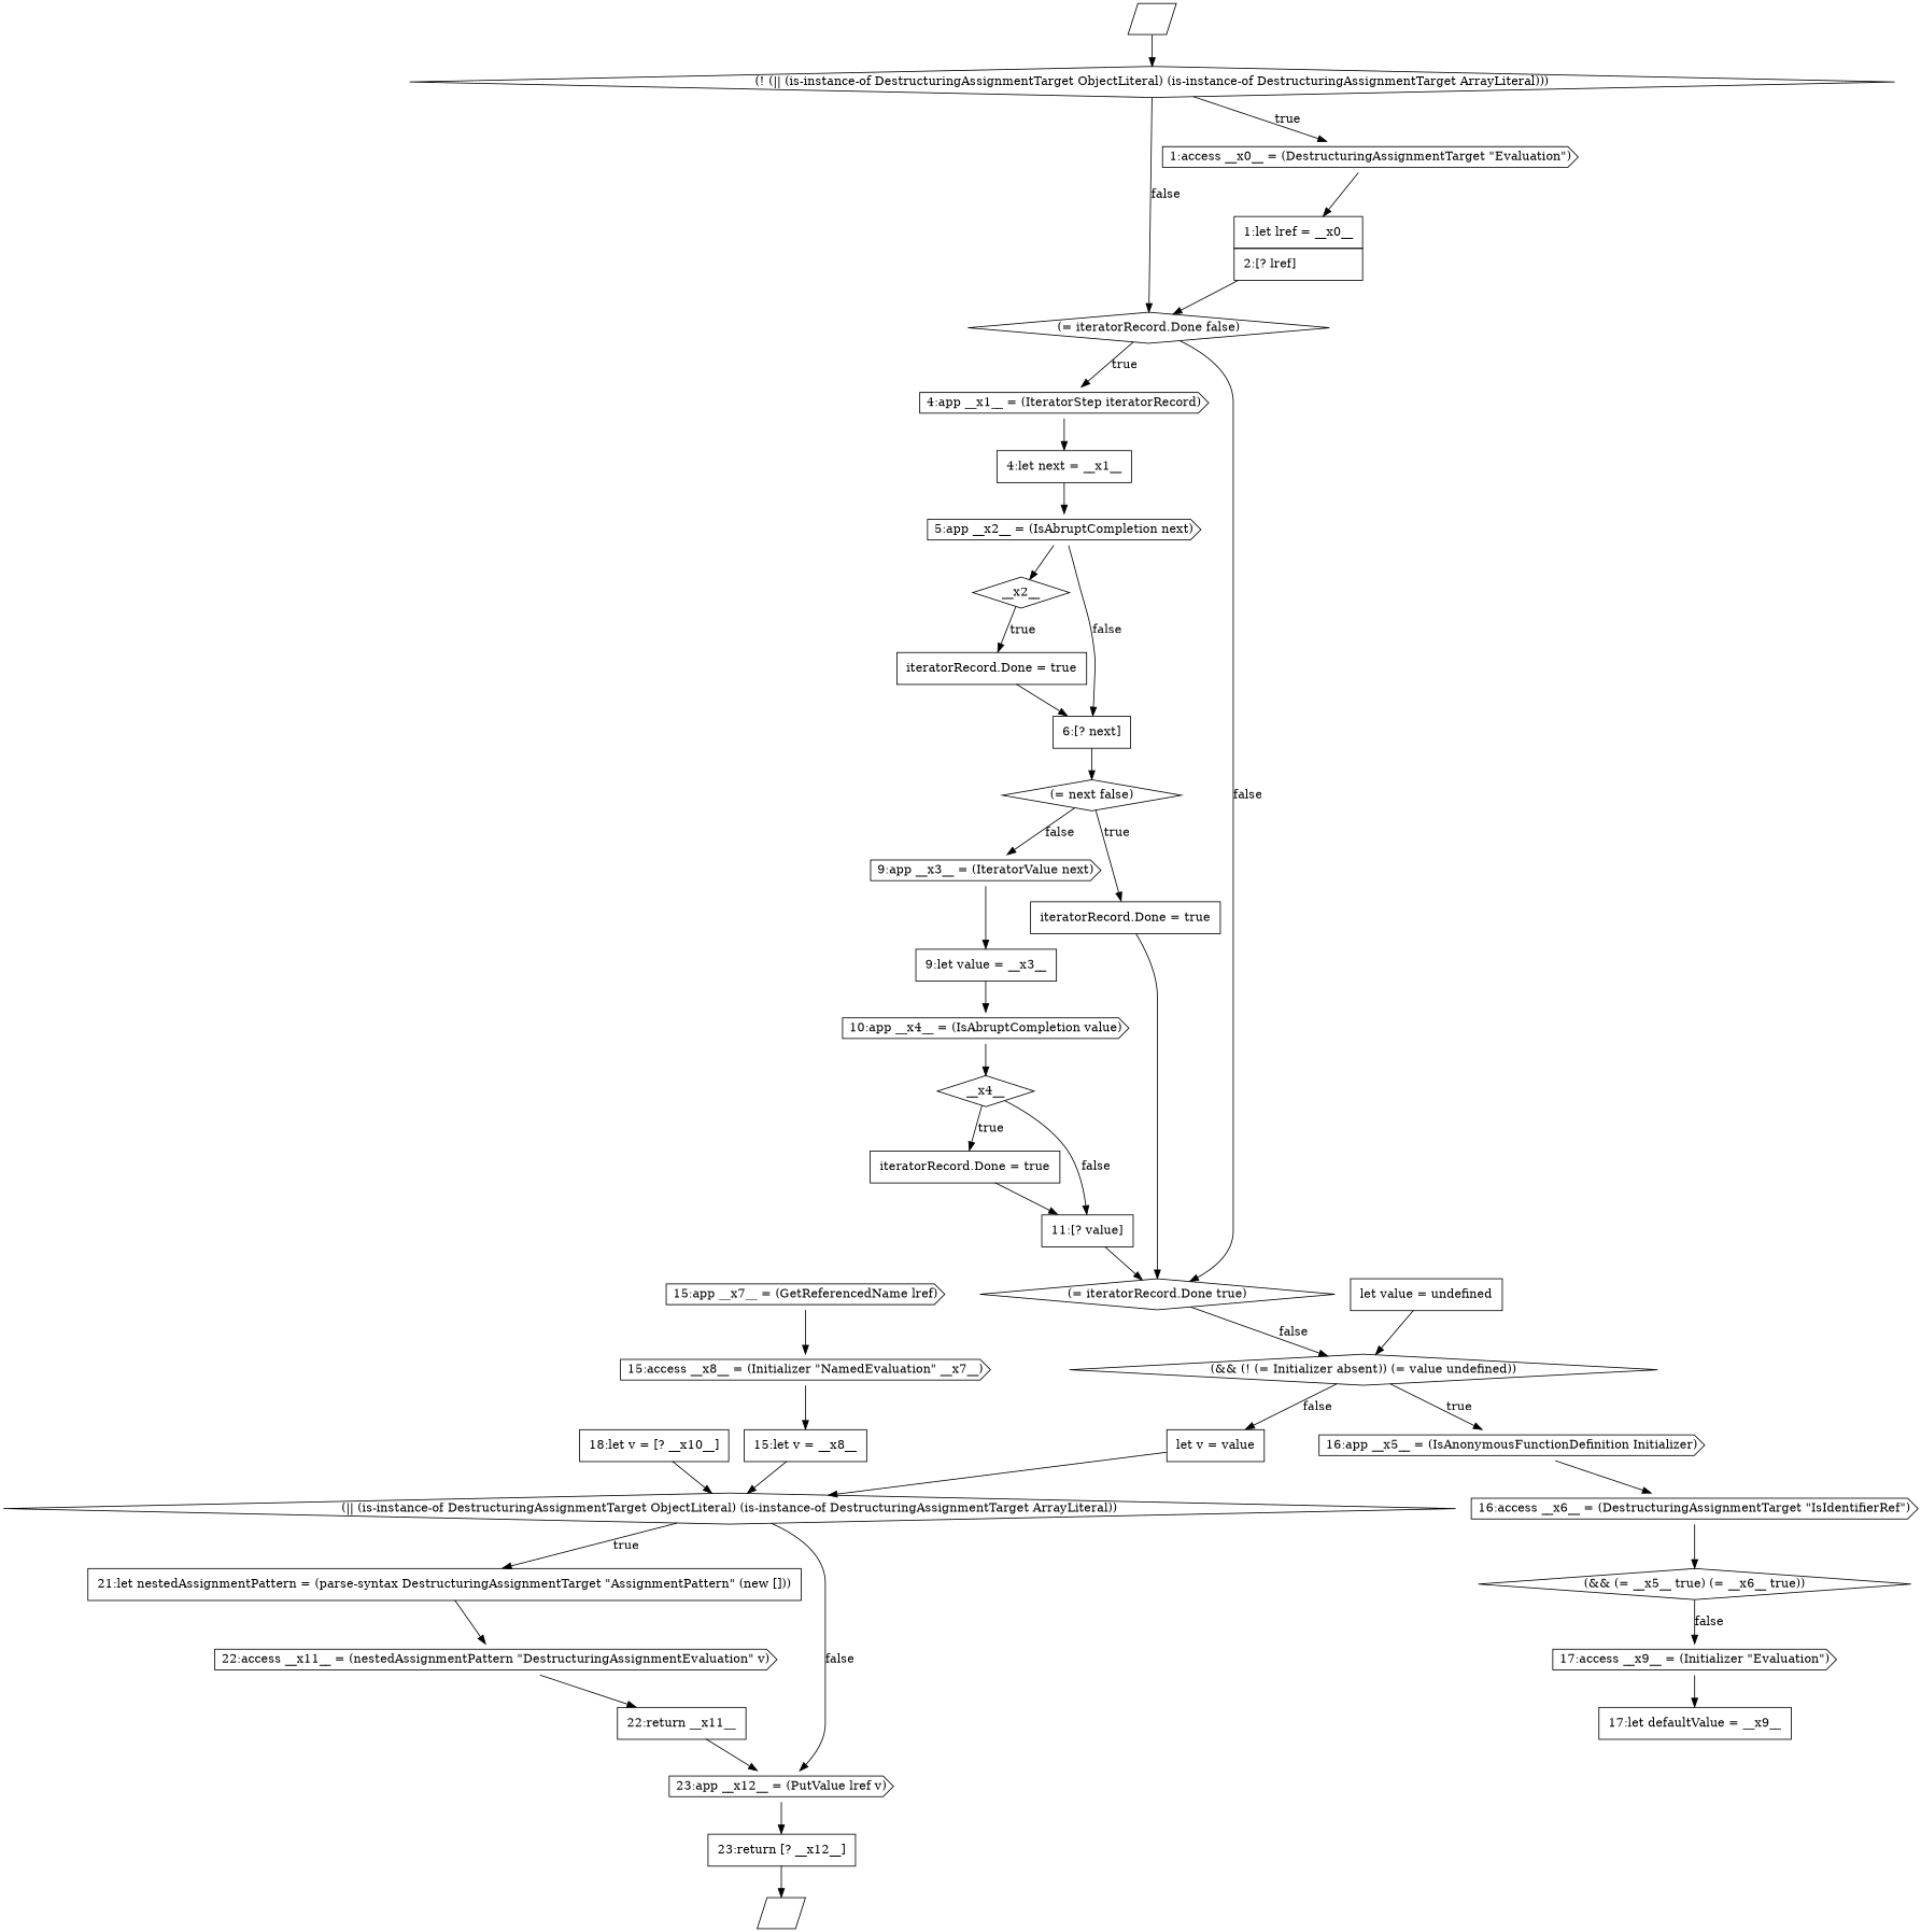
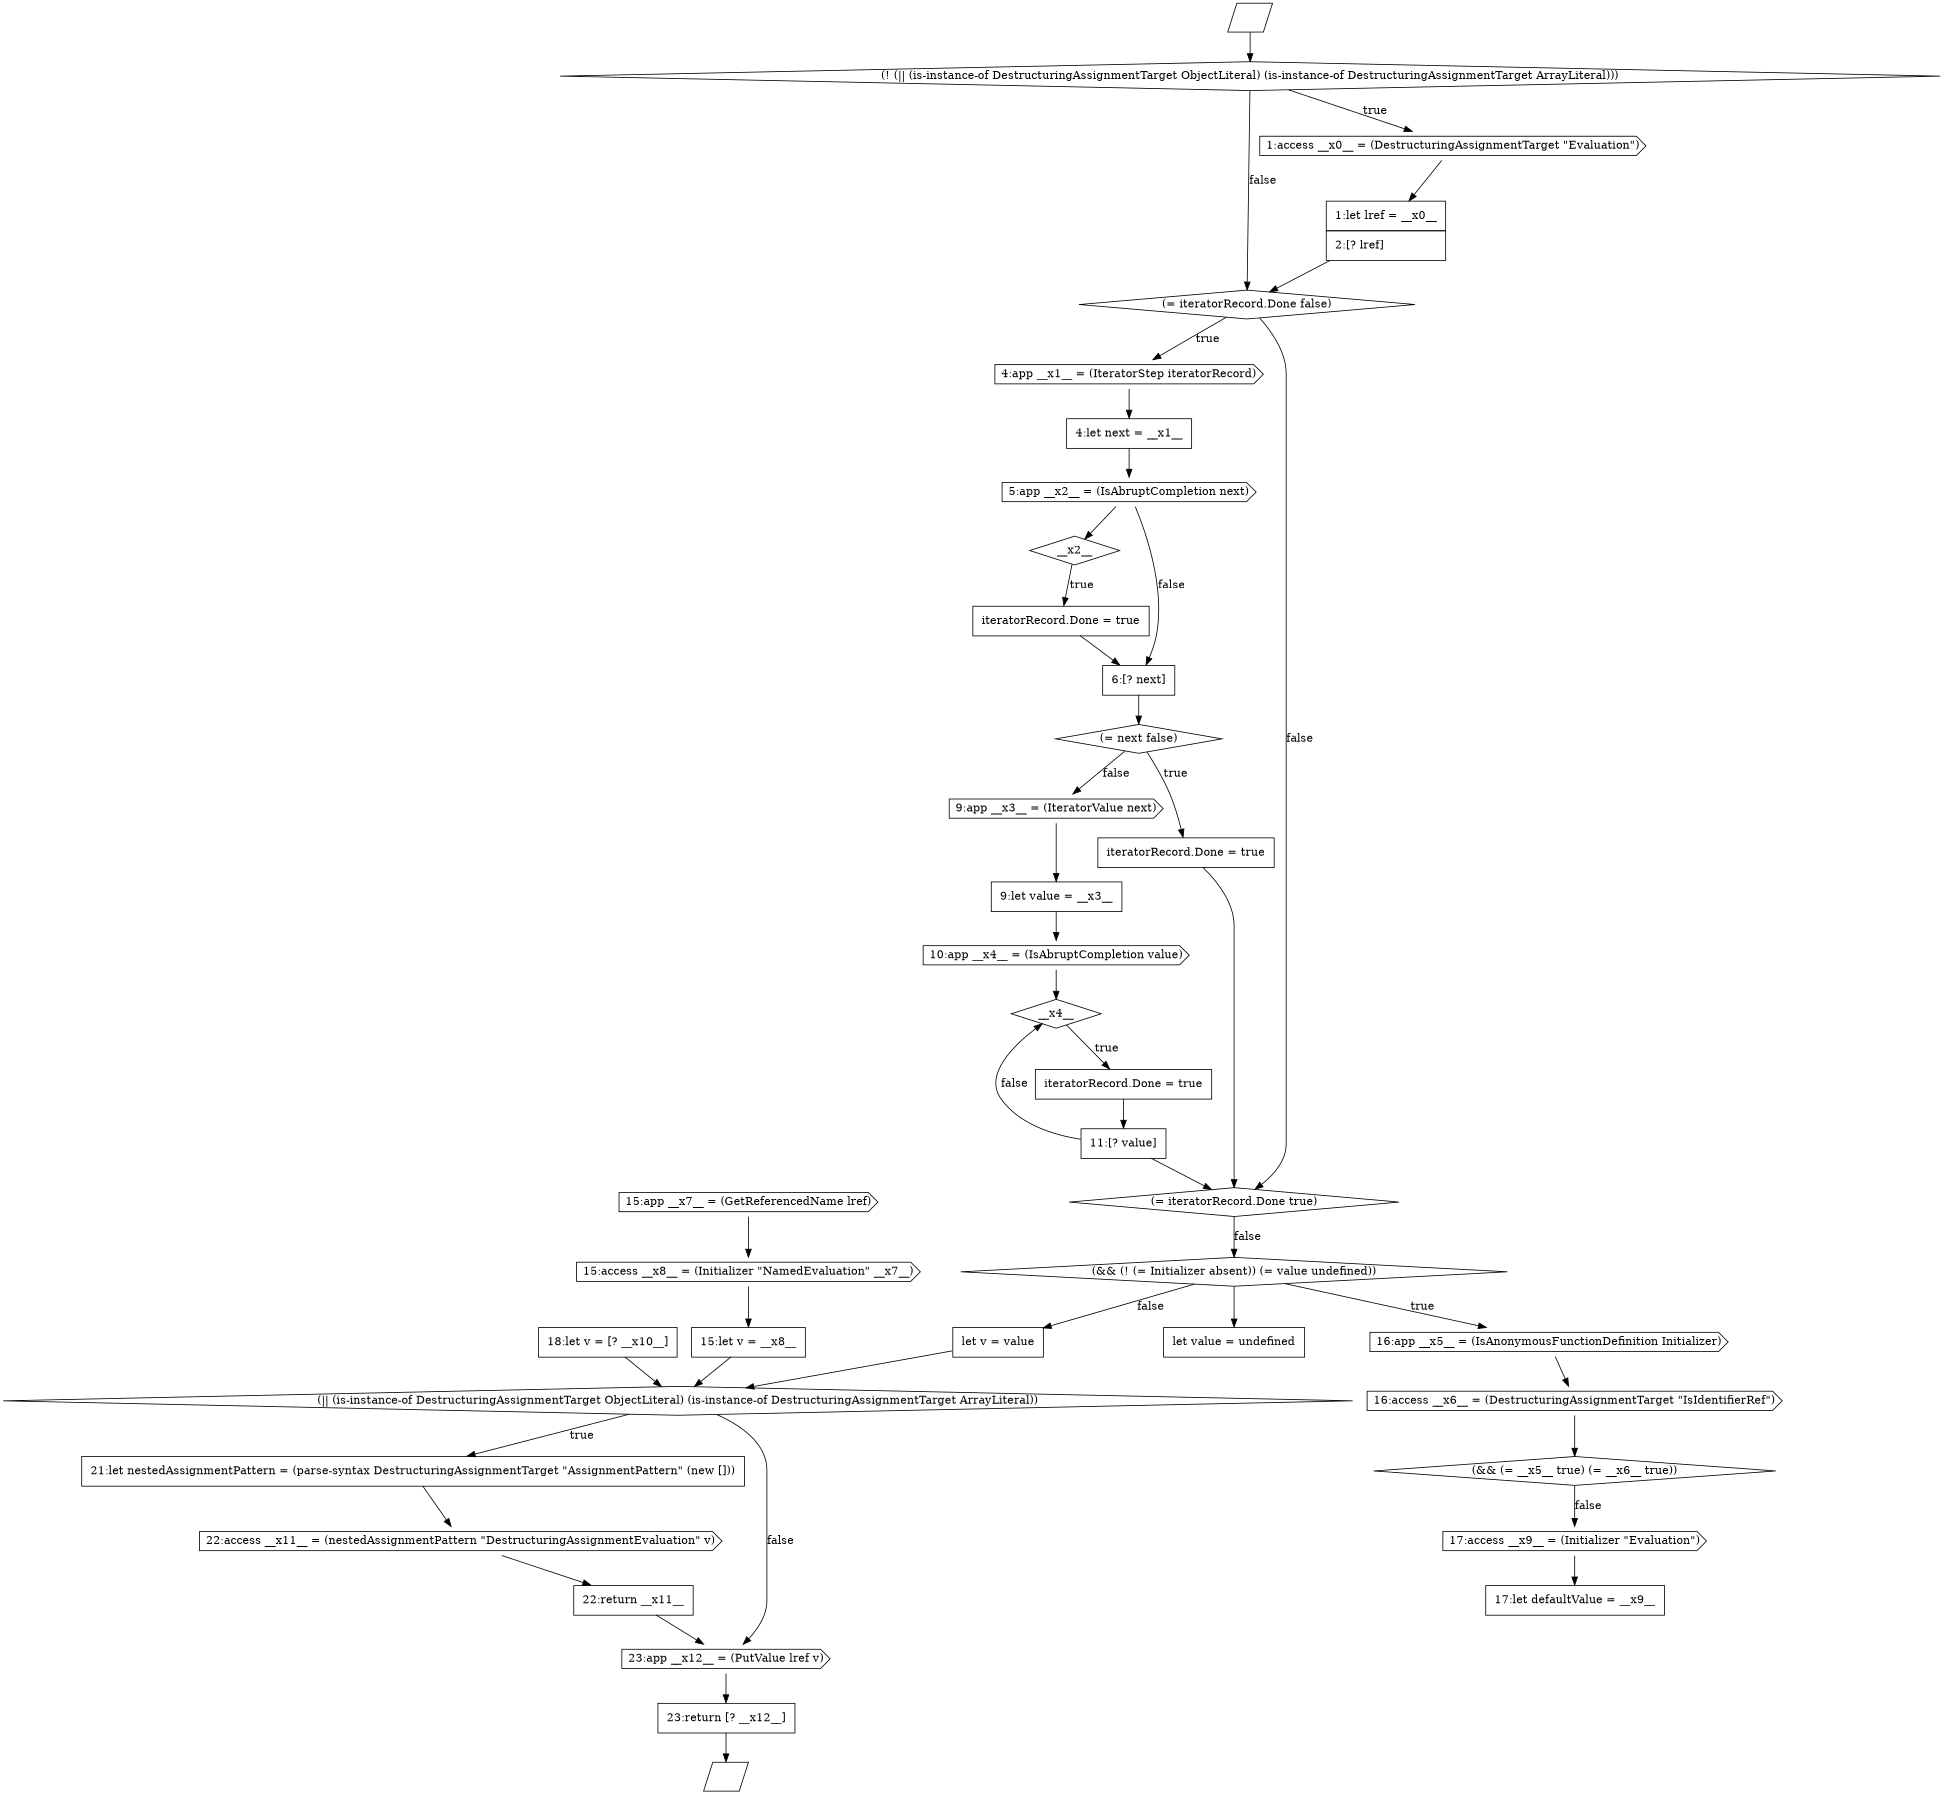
  digraph {
    node [color=black fillcolor=white shape=none style=filled]
    edge [color=black]
    n1 [label=<<font color="black">23:app __x12__ = (PutValue lref v)</font>> shape=cds]
    n2 [label=<<font color="black">     <table border="0" cellborder="1" cellspacing="0" cellpadding="10">       <tr><td align="left">23:return [? __x12__]</td></tr>     </table>   </font>> margin=0]
    n3 [label=" " shape=parallelogram]
    n4 [label=<<font color="black">4:app __x1__ = (IteratorStep iteratorRecord)</font>> shape=cds]
    n5 [label=<<font color="black">     <table border="0" cellborder="1" cellspacing="0" cellpadding="10">       <tr><td align="left">4:let next = __x1__</td></tr>     </table>   </font>> margin=0]
    n6 [label=<<font color="black">5:app __x2__ = (IsAbruptCompletion next)</font>> shape=cds]
    n7 [label=<<font color="black">     <table border="0" cellborder="1" cellspacing="0" cellpadding="10">       <tr><td align="left">18:let v = [? __x10__]</td></tr>     </table>   </font>> margin=0]
    n8 [label=<<font color="black">(|| (is-instance-of DestructuringAssignmentTarget ObjectLiteral) (is-instance-of DestructuringAssignmentTarget ArrayLiteral))</font>> shape=diamond]
    n9 [label=<<font color="black">     <table border="0" cellborder="1" cellspacing="0" cellpadding="10">       <tr><td align="left">21:let nestedAssignmentPattern = (parse-syntax DestructuringAssignmentTarget &quot;AssignmentPattern&quot; (new []))</td></tr>     </table>   </font>> margin=0]
    n10 [label=<<font color="black">16:access __x6__ = (DestructuringAssignmentTarget &quot;IsIdentifierRef&quot;)</font>> shape=cds]
    n11 [label=<<font color="black">(&amp;&amp; (= __x5__ true) (= __x6__ true))</font>> shape=diamond]
    n12 [label=<<font color="black">17:access __x9__ = (Initializer &quot;Evaluation&quot;)</font>> shape=cds]
    n13 [label=<<font color="black">15:access __x8__ = (Initializer &quot;NamedEvaluation&quot; __x7__)</font>> shape=cds]
    n14 [label=<<font color="black">     <table border="0" cellborder="1" cellspacing="0" cellpadding="10">       <tr><td align="left">15:let v = __x8__</td></tr>     </table>   </font>> margin=0]
    n15 [label=<<font color="black">     <table border="0" cellborder="1" cellspacing="0" cellpadding="10">       <tr><td align="left">6:[? next]</td></tr>     </table>   </font>> margin=0]
    n16 [label=<<font color="black">__x2__</font>> shape=diamond]
    n17 [label=" " shape=parallelogram]
    n18 [label=<<font color="black">(! (|| (is-instance-of DestructuringAssignmentTarget ObjectLiteral) (is-instance-of DestructuringAssignmentTarget ArrayLiteral)))</font>> shape=diamond]
    n19 [label=<<font color="black">(= iteratorRecord.Done false)</font>> shape=diamond]
    n20 [label=<<font color="black">1:access __x0__ = (DestructuringAssignmentTarget &quot;Evaluation&quot;)</font>> shape=cds]
    n21 [label=<<font color="black">__x4__</font>> shape=diamond]
    n22 [label=<<font color="black">     <table border="0" cellborder="1" cellspacing="0" cellpadding="10">       <tr><td align="left">11:[? value]</td></tr>     </table>   </font>> margin=0]
    n23 [label=<<font color="black">     <table border="0" cellborder="1" cellspacing="0" cellpadding="10">       <tr><td align="left">iteratorRecord.Done = true</td></tr>     </table>   </font>> margin=0]
    n24 [label=<<font color="black">(= iteratorRecord.Done true)</font>> shape=diamond]
    n25 [label=<<font color="black">(&amp;&amp; (! (= Initializer absent)) (= value undefined))</font>> shape=diamond]
    n26 [label=<<font color="black">16:app __x5__ = (IsAnonymousFunctionDefinition Initializer)</font>> shape=cds]
    n27 [label=<<font color="black">     <table border="0" cellborder="1" cellspacing="0" cellpadding="10">       <tr><td align="left">let v = value</td></tr>     </table>   </font>> margin=0]
    n28 [label=<<font color="black">15:app __x7__ = (GetReferencedName lref)</font>> shape=cds]
    n29 [label=<<font color="black">22:access __x11__ = (nestedAssignmentPattern &quot;DestructuringAssignmentEvaluation&quot; v)</font>> shape=cds]
    n30 [label=<<font color="black">     <table border="0" cellborder="1" cellspacing="0" cellpadding="10">       <tr><td align="left">1:let lref = __x0__</td></tr>       <tr><td align="left">2:[? lref]</td></tr>     </table>   </font>> margin=0]
    n31 [label=<<font color="black">     <table border="0" cellborder="1" cellspacing="0" cellpadding="10">       <tr><td align="left">iteratorRecord.Done = true</td></tr>     </table>   </font>> margin=0]
    n32 [label=<<font color="black">(= next false)</font>> shape=diamond]
    n33 [label=<<font color="black">     <table border="0" cellborder="1" cellspacing="0" cellpadding="10">       <tr><td align="left">iteratorRecord.Done = true</td></tr>     </table>   </font>> margin=0]
    n34 [label=<<font color="black">9:app __x3__ = (IteratorValue next)</font>> shape=cds]
    n35 [label=<<font color="black">     <table border="0" cellborder="1" cellspacing="0" cellpadding="10">       <tr><td align="left">let value = undefined</td></tr>     </table>   </font>> margin=0]
    n36 [label=<<font color="black">     <table border="0" cellborder="1" cellspacing="0" cellpadding="10">       <tr><td align="left">22:return __x11__</td></tr>     </table>   </font>> margin=0]
    n37 [label=<<font color="black">     <table border="0" cellborder="1" cellspacing="0" cellpadding="10">       <tr><td align="left">9:let value = __x3__</td></tr>     </table>   </font>> margin=0]
    n38 [label=<<font color="black">10:app __x4__ = (IsAbruptCompletion value)</font>> shape=cds]
    n39 [label=<<font color="black">     <table border="0" cellborder="1" cellspacing="0" cellpadding="10">       <tr><td align="left">17:let defaultValue = __x9__</td></tr>     </table>   </font>> margin=0]
    n1 -> n2
    n2 -> n3
    n4 -> n5
    n5 -> n6
    n6 -> n15 [label=<<font color="black">false</font>>]
    n6 -> n16
    n7 -> n8
    n8 -> n1 [label=<<font color="black">false</font>>]
    n8 -> n9 [label=<<font color="black">true</font>>]
    n9 -> n29
    n10 -> n11
    n11 -> n12 [label=<<font color="black">false</font>>]
    n12 -> n39
    n13 -> n14
    n14 -> n8
    n15 -> n32
    n16 -> n31 [label=<<font color="black">true</font>>]
    n17 -> n18
    n18 -> n19 [label=<<font color="black">false</font>>]
    n18 -> n20 [label=<<font color="black">true</font>>]
    n19 -> n4 [label=<<font color="black">true</font>>]
    n19 -> n24 [label=<<font color="black">false</font>>]
    n20 -> n30
-   n21 -> n22 [label=<<font color="black">false</font>>]
+   n22 -> n21 [label=<<font color="black">false</font>>]
    n21 -> n23 [label=<<font color="black">true</font>>]
    n22 -> n24
    n23 -> n22
    n24 -> n25 [label=<<font color="black">false</font>>]
    n25 -> n26 [label=<<font color="black">true</font>>]
    n25 -> n27 [label=<<font color="black">false</font>>]
    n26 -> n10
    n27 -> n8
    n28 -> n13
    n29 -> n36
    n30 -> n19
    n31 -> n15
    n32 -> n33 [label=<<font color="black">true</font>>]
    n32 -> n34 [label=<<font color="black">false</font>>]
    n33 -> n24
    n34 -> n37
-   n35 -> n25
+   n25 -> n35
    n36 -> n1
    n37 -> n38
    n38 -> n21
  }
